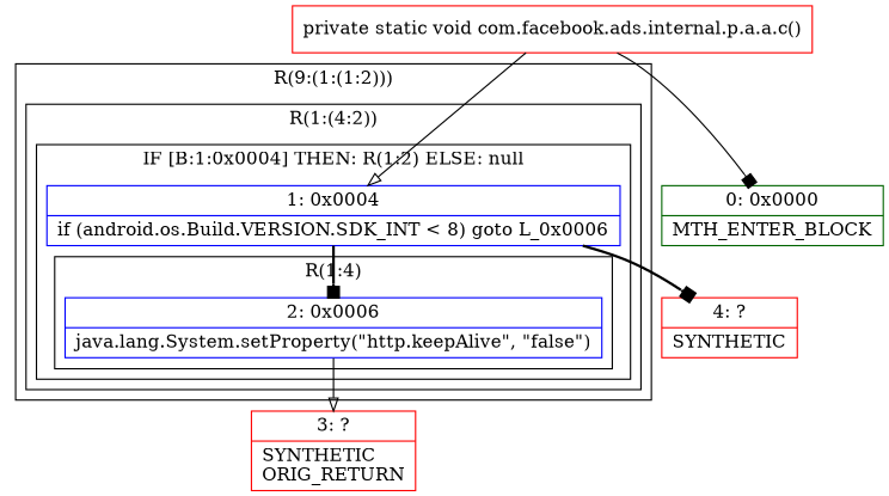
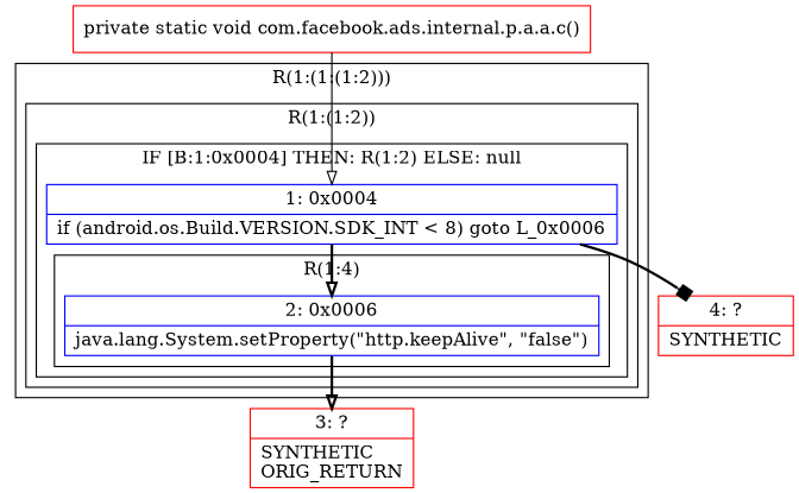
  digraph {
    node [color=red shape=record]
    edge [arrowhead=onormal style=solid]
    n1 [color=blue label="{2\:\ 0x0006|java.lang.System.setProperty(\"http.keepAlive\", \"false\")\l}"]
    n2 [color=blue label="{1\:\ 0x0004|if (android.os.Build.VERSION.SDK_INT \< 8) goto L_0x0006\l}"]
    n3 [label="{3\:\ ?|SYNTHETIC\lORIG_RETURN\l}"]
    n4 [label="{4\:\ ?|SYNTHETIC\l}"]
-   n5 [color=darkgreen label="{0\:\ 0x0000|MTH_ENTER_BLOCK\l}"]
    n6 [label="{private static void com.facebook.ads.internal.p.a.a.c() }"]
    subgraph cluster_1 {
-     label="R(9:(1:(1:2)))"
+     label="R(1:(1:(1:2)))"
      subgraph cluster_2 {
-       label="R(1:(4:2))"
+       label="R(1:(1:2))"
        subgraph cluster_3 {
          label="IF [B:1:0x0004] THEN: R(1:2) ELSE: null"
          n2
          subgraph cluster_4 {
            label="R(1:4)"
            n1
          }
        }
      }
    }
-   n1 -> n3
-   n2 -> n1 [arrowhead=box style=bold]
+   n1 -> n3 [style=bold]
+   n2 -> n1 [style=bold]
    n2 -> n4 [arrowhead=box style=bold]
    n6 -> n2
-   n6 -> n5 [arrowhead=box]
  }
